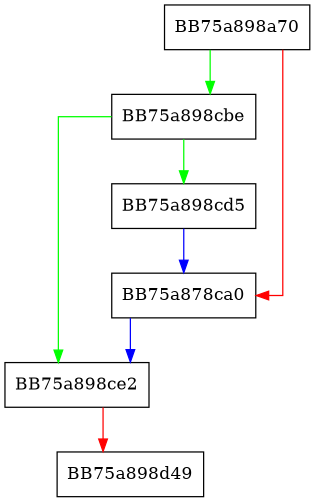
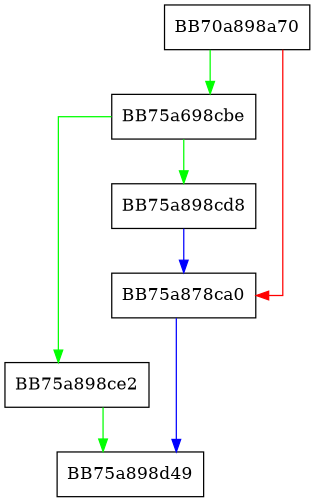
  digraph {
    splines=ortho
    node [shape=box]
    edge [color=green]
-   BB75a898a70
-   BB75a898cbe
+   BB75a898a70 [label=BB70a898a70]
+   BB75a898cbe [label=BB75a698cbe]
    n3 [label=BB75a878ca0]
    n4 [label=BB75a898ce2]
-   BB75a898cd8 [label=BB75a898cd5]
+   BB75a898cd8
    BB75a898d49
    BB75a898a70 -> BB75a898cbe
    BB75a898a70 -> n3 [color=red]
    BB75a898cbe -> n4
    BB75a898cbe -> BB75a898cd8
-   n3 -> n4 [color=blue]
-   n4 -> BB75a898d49 [color=red]
+   n3 -> BB75a898d49 [color=blue]
+   n4 -> BB75a898d49
    BB75a898cd8 -> n3 [color=blue]
  }
